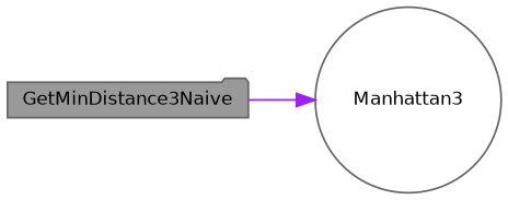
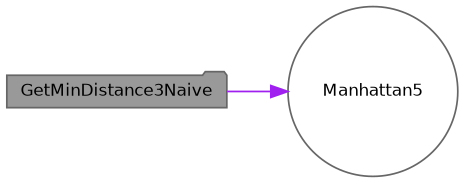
  digraph {
    rankdir=LR
    node [fontname=Helvetica fontsize=10 style=filled]
    n1 [color=gray40 fillcolor=grey60 fontcolor=black height=0.2 label=GetMinDistance3Naive shape=folder width=0.4]
-   n2 [color=grey40 fillcolor=white height=0.2 label=Manhattan3 shape=circle width=0.4]
+   n2 [color=grey40 fillcolor=white height=0.2 label=Manhattan5 shape=circle width=0.4]
    n1 -> n2 [color=purple fontname=Helvetica fontsize=10 labelfontname=Helvetica labelfontsize=10 style=solid]
  }
